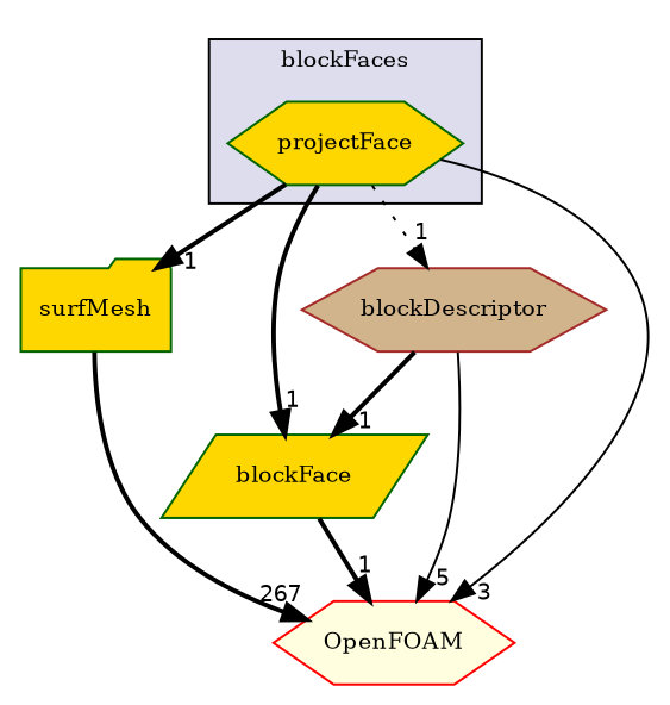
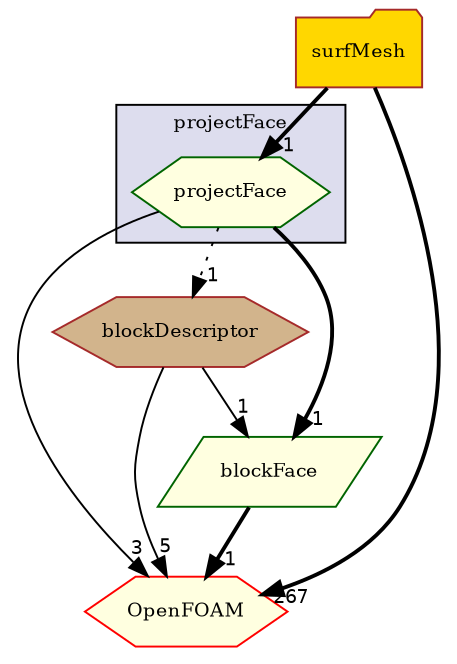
  digraph {
    compound=true
    fontname="DejaVu Serif"
    node [color=darkgreen fillcolor=lightyellow fontname="DejaVu Serif" fontsize=10 shape=hexagon style=filled]
    edge [fontname="DejaVu Serif" headlabel=1 labeldistance=1.5 labelfontname=Helvetica labelfontsize=10 style=bold]
-   n1 [fillcolor=gold label=projectFace pencolor=black]
-   n2 [fillcolor=gold label=blockFace shape=parallelogram]
-   n3 [fillcolor=gold label=surfMesh shape=folder]
+   n1 [label=projectFace pencolor=black]
+   n2 [label=blockFace shape=parallelogram]
+   n3 [color=brown fillcolor=gold label=surfMesh shape=folder]
    n4 [color=red label=OpenFOAM]
    n5 [color=brown fillcolor=tan label=blockDescriptor]
    subgraph cluster_1 {
      bgcolor="#ddddee"
      fontsize=10
-     label=blockFaces
+     label=projectFace
      pencolor=black
      n1
    }
    n1 -> n2
-   n1 -> n3
+   n3 -> n1
    n1 -> n4 [headlabel=3 style=solid]
    n1 -> n5 [style=dotted]
    n2 -> n4
    n3 -> n4 [headlabel=267]
-   n5 -> n2
+   n5 -> n2 [style=solid]
    n5 -> n4 [headlabel=5 style=solid]
  }
